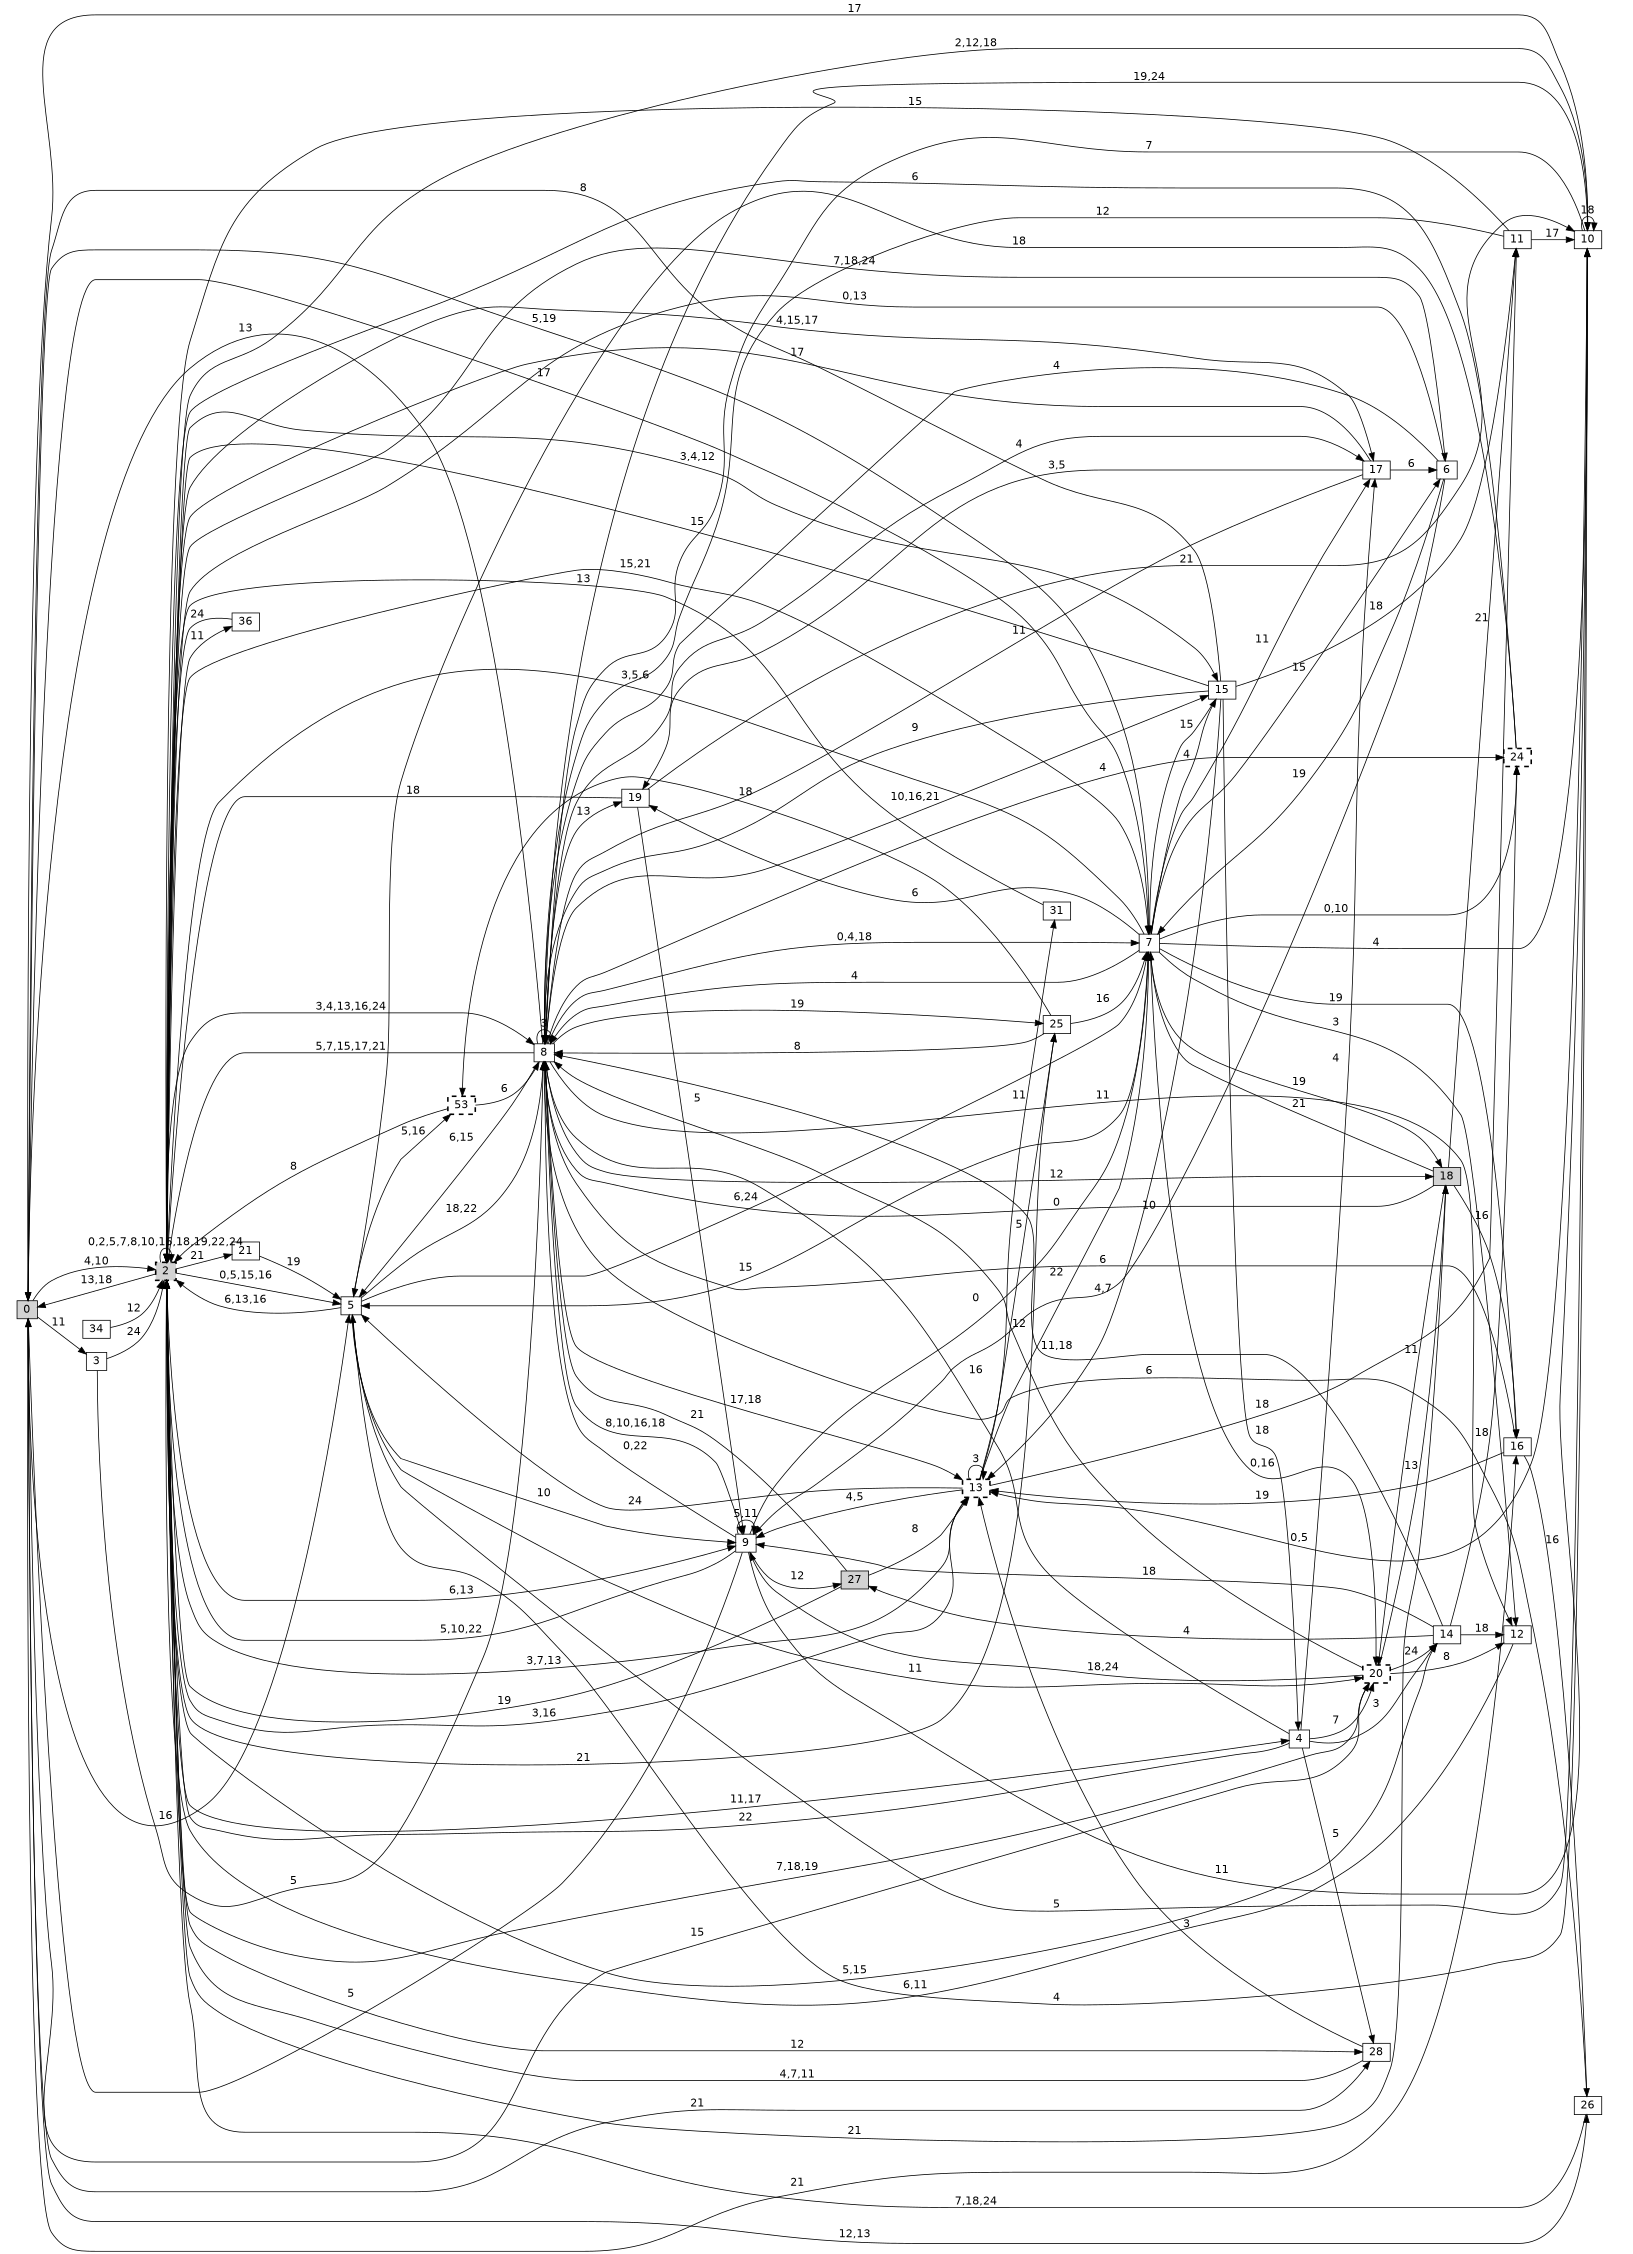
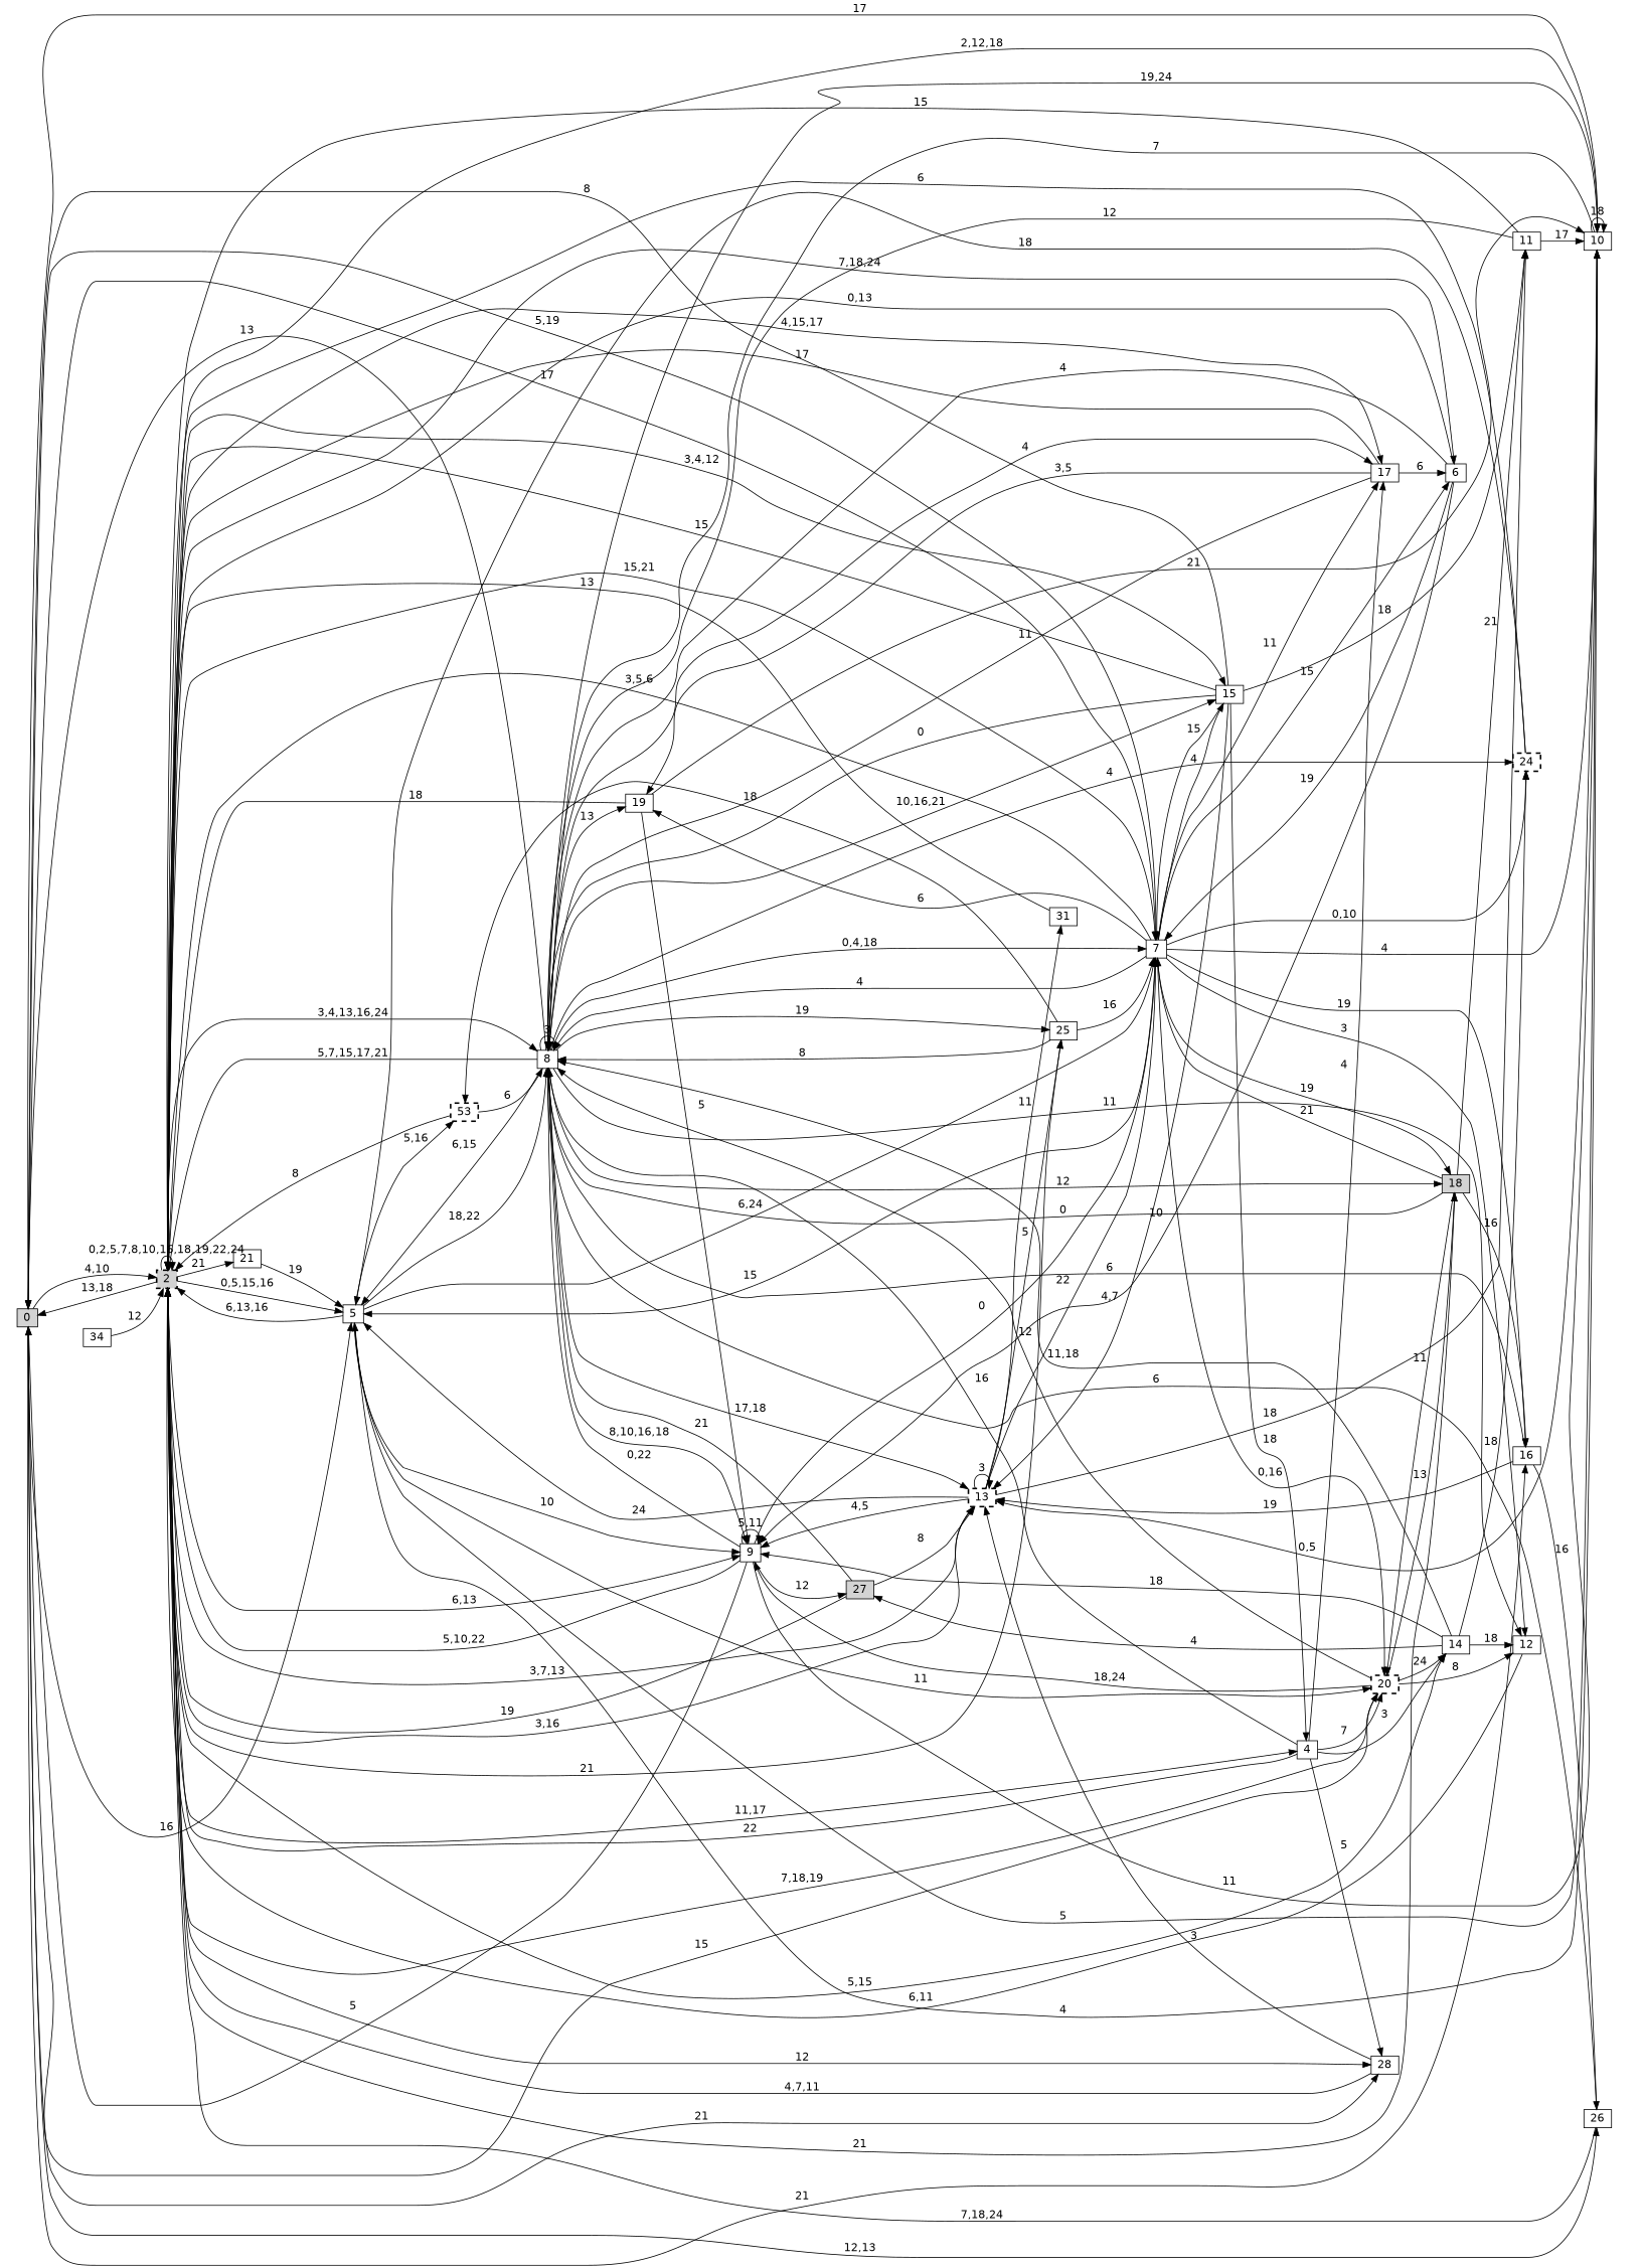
  digraph {
    fontname="DejaVu Sans"
    rankdir=LR
    node [fontname="DejaVu Sans" shape=box]
    edge [fontname="DejaVu Sans"]
    n1 [height=0.1 label=0 style=filled width=0.1]
    n2 [height=0.1 label=2 style="filled,bold,dashed" width=0.1]
-   n3 [height=0.1 label=3 width=0.1]
    n4 [height=0.1 label=5 width=0.1]
    n5 [height=0.1 label=7 width=0.1]
    n6 [height=0.1 label=10 width=0.1]
    n7 [height=0.1 label=16 width=0.1]
    n8 [height=0.1 label=26 width=0.1]
    n9 [height=0.1 label=28 width=0.1]
    n10 [height=0.1 label=4 width=0.1]
    n11 [height=0.1 label=6 width=0.1]
    n12 [height=0.1 label=8 width=0.1]
    n13 [height=0.1 label=9 width=0.1]
    n14 [height=0.1 label=13 style="bold,dashed" width=0.1]
    n15 [height=0.1 label=14 width=0.1]
    n16 [height=0.1 label=15 width=0.1]
    n17 [height=0.1 label=17 width=0.1]
    n18 [height=0.1 label=18 style=filled width=0.1]
    n19 [height=0.1 label=20 style="bold,dashed" width=0.1]
    n20 [height=0.1 label=21 width=0.1]
    n21 [height=0.1 label=25 width=0.1]
-   n22 [height=0.1 label=36 width=0.1]
    n23 [height=0.1 label=53 style="bold,dashed" width=0.1]
    n24 [height=0.1 label=12 width=0.1]
    n25 [height=0.1 label=19 width=0.1]
    n26 [height=0.1 label=24 style="bold,dashed" width=0.1]
    n27 [height=0.1 label=27 style=filled width=0.1]
    n28 [height=0.1 label=11 width=0.1]
    n29 [height=0.1 label=31 width=0.1]
    n30 [height=0.1 label=34 width=0.1]
    n1 -> n2 [label="4,10"]
-   n1 -> n3 [label=11]
    n1 -> n4 [label=16]
    n1 -> n5 [label="5,19"]
    n1 -> n6 [label=17]
    n1 -> n7 [label=21]
    n1 -> n8 [label="12,13"]
    n1 -> n9 [label=21]
    n2 -> n1 [label="13,18"]
    n2 -> n2 [label="0,2,5,7,8,10,16,18,19,22,24"]
    n2 -> n4 [label="0,5,15,16"]
    n2 -> n5 [label="15,21"]
    n2 -> n9 [label=12]
    n2 -> n10 [label="11,17"]
    n2 -> n11 [label="7,18,24"]
    n2 -> n12 [label="3,4,13,16,24"]
    n2 -> n13 [label="6,13"]
    n2 -> n14 [label="3,7,13"]
    n2 -> n15 [label="5,15"]
    n2 -> n16 [label="3,4,12"]
    n2 -> n17 [label="4,15,17"]
    n2 -> n18 [label=21]
    n2 -> n19 [label="7,18,19"]
    n2 -> n20 [label=21]
    n2 -> n21 [label=21]
-   n2 -> n22 [label=11]
-   n3 -> n2 [label=24]
-   n3 -> n12 [label=5]
    n4 -> n2 [label="6,13,16"]
    n4 -> n5 [label="6,24"]
    n4 -> n6 [label=4]
    n4 -> n12 [label="18,22"]
    n4 -> n13 [label=10]
    n4 -> n19 [label=11]
    n4 -> n23 [label="5,16"]
    n5 -> n1 [label=17]
    n5 -> n2 [label="3,5,6"]
    n5 -> n4 [label=15]
    n5 -> n6 [label=4]
    n5 -> n7 [label=19]
    n5 -> n11 [label=15]
    n5 -> n12 [label=4]
    n5 -> n16 [label=4]
    n5 -> n17 [label=11]
    n5 -> n18 [label=19]
    n5 -> n19 [label="0,16"]
    n5 -> n24 [label=3]
    n5 -> n25 [label=6]
    n5 -> n26 [label="0,10"]
    n6 -> n2 [label="2,12,18"]
    n6 -> n4 [label=5]
    n6 -> n6 [label=18]
    n6 -> n12 [label=7]
    n6 -> n14 [label="0,5"]
    n7 -> n8 [label=16]
    n7 -> n12 [label=6]
    n7 -> n14 [label=19]
    n8 -> n2 [label="7,18,24"]
    n8 -> n12 [label=6]
    n9 -> n2 [label="4,7,11"]
    n9 -> n14 [label=3]
    n10 -> n2 [label=22]
    n10 -> n9 [label=5]
    n10 -> n12 [label=16]
    n10 -> n15 [label=3]
    n10 -> n17 [label=4]
    n10 -> n19 [label=7]
    n11 -> n2 [label="0,13"]
    n11 -> n5 [label=19]
    n11 -> n12 [label=4]
    n11 -> n13 [label=10]
    n12 -> n1 [label=13]
    n12 -> n2 [label="5,7,15,17,21"]
    n12 -> n4 [label="6,15"]
    n12 -> n5 [label="0,4,18"]
    n12 -> n6 [label="19,24"]
    n12 -> n12 [label=3]
    n12 -> n13 [label="8,10,16,18"]
    n12 -> n14 [label="17,18"]
    n12 -> n16 [label="10,16,21"]
    n12 -> n17 [label=4]
    n12 -> n18 [label=12]
    n12 -> n21 [label=19]
    n12 -> n24 [label=11]
    n12 -> n25 [label=13]
    n12 -> n26 [label=4]
    n13 -> n1 [label=5]
    n13 -> n2 [label="5,10,22"]
    n13 -> n5 [label=0]
    n13 -> n6 [label=11]
    n13 -> n12 [label="0,22"]
    n13 -> n13 [label="5,11"]
    n13 -> n27 [label=12]
    n14 -> n2 [label="3,16"]
    n14 -> n4 [label=24]
    n14 -> n5 [label=22]
    n14 -> n13 [label="4,5"]
    n14 -> n14 [label=3]
    n14 -> n21 [label=5]
    n14 -> n28 [label=18]
    n14 -> n29 [label=11]
    n15 -> n12 [label="11,18"]
    n15 -> n13 [label=18]
    n15 -> n24 [label=18]
    n15 -> n26 [label=18]
    n15 -> n27 [label=4]
    n16 -> n1 [label=8]
    n16 -> n2 [label=15]
    n16 -> n5 [label=15]
    n16 -> n10 [label=18]
-   n16 -> n12 [label=9]
+   n16 -> n12 [label=0]
    n16 -> n14 [label="4,7"]
    n16 -> n28 [label=18]
    n17 -> n2 [label=17]
    n17 -> n11 [label=6]
    n17 -> n12 [label=11]
    n17 -> n25 [label="3,5"]
    n18 -> n5 [label=21]
    n18 -> n7 [label=16]
    n18 -> n12 [label=0]
    n18 -> n19 [label=11]
    n18 -> n28 [label=21]
    n19 -> n1 [label=15]
    n19 -> n12 [label=12]
    n19 -> n13 [label="18,24"]
    n19 -> n15 [label=24]
    n19 -> n18 [label=13]
    n19 -> n24 [label=8]
    n20 -> n4 [label=19]
    n21 -> n5 [label=16]
    n21 -> n12 [label=8]
    n21 -> n23 [label=18]
-   n22 -> n2 [label=24]
    n23 -> n2 [label=8]
    n23 -> n12 [label=6]
    n24 -> n2 [label="6,11"]
    n25 -> n2 [label=18]
    n25 -> n6 [label=21]
    n25 -> n13 [label=5]
    n26 -> n2 [label=6]
    n26 -> n4 [label=18]
    n27 -> n2 [label=19]
    n27 -> n12 [label=21]
    n27 -> n14 [label=8]
    n28 -> n2 [label=15]
    n28 -> n6 [label=17]
    n28 -> n12 [label=12]
    n29 -> n2 [label=13]
    n30 -> n2 [label=12]
  }
